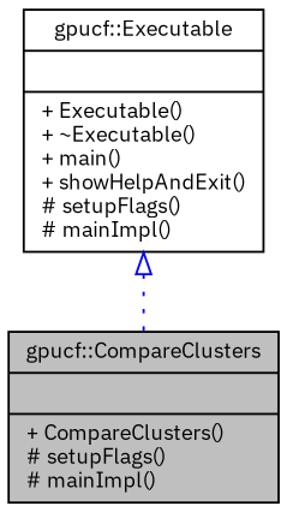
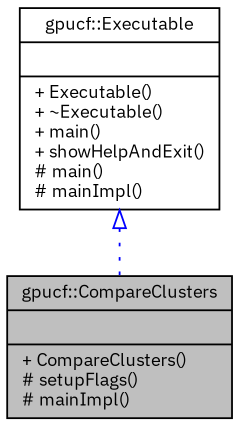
  digraph {
    fontname="IBM Plex Sans"
    node [color=black fontname="IBM Plex Sans" fontsize=10 shape=record]
    n1 [fillcolor=grey75 fontcolor=black height=0.2 label="{gpucf::CompareClusters\n||+ CompareClusters()\l# setupFlags()\l# mainImpl()\l}" style=filled width=0.4]
-   n2 [height=0.2 label="{gpucf::Executable\n||+ Executable()\l+ ~Executable()\l+ main()\l+ showHelpAndExit()\l# setupFlags()\l# mainImpl()\l}" width=0.4]
+   n2 [height=0.2 label="{gpucf::Executable\n||+ Executable()\l+ ~Executable()\l+ main()\l+ showHelpAndExit()\l# main()\l# mainImpl()\l}" width=0.4]
    n2 -> n1 [arrowtail=onormal color=blue dir=back fontname="IBM Plex Sans" fontsize=10 labelfontname=Helvetica labelfontsize=10 style=dotted]
  }
